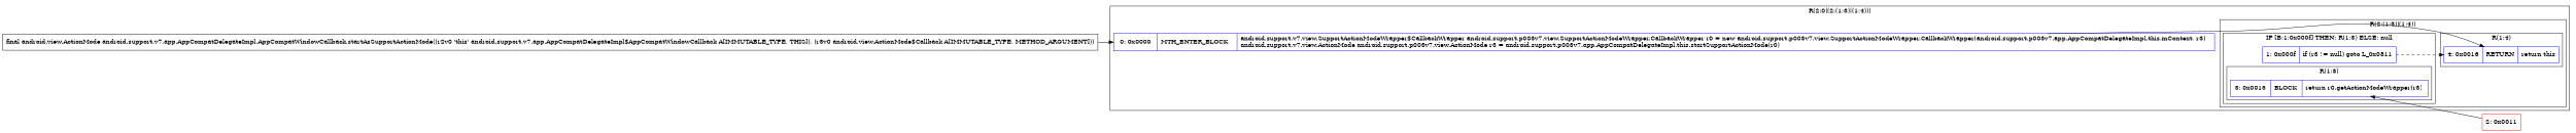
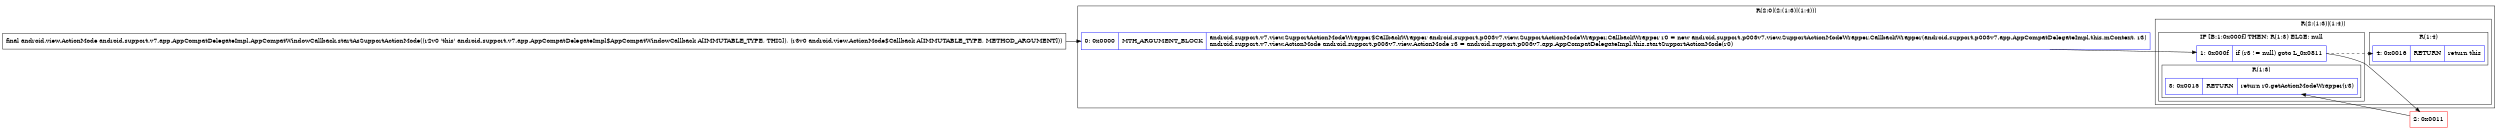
  digraph {
    rankdir=LR
    node [color=blue shape=record]
-   n1 [label="{3\:\ 0x0015|BLOCK\l|return r0.getActionModeWrapper(r3)\l}"]
+   n1 [label="{3\:\ 0x0015|RETURN\l|return r0.getActionModeWrapper(r3)\l}"]
    n2 [label="{1\:\ 0x000f|if (r3 != null) goto L_0x0811\l}"]
    n3 [label="{4\:\ 0x0016|RETURN\l|return this\l}"]
-   n4 [label="{0\:\ 0x0000|MTH_ENTER_BLOCK\l|android.support.v7.view.SupportActionModeWrapper$CallbackWrapper android.support.p003v7.view.SupportActionModeWrapper.CallbackWrapper r0 = new android.support.p003v7.view.SupportActionModeWrapper.CallbackWrapper(android.support.p003v7.app.AppCompatDelegateImpl.this.mContext, r3)\landroid.support.v7.view.ActionMode android.support.p003v7.view.ActionMode r3 = android.support.p003v7.app.AppCompatDelegateImpl.this.startSupportActionMode(r0)\l}"]
+   n4 [label="{0\:\ 0x0000|MTH_ARGUMENT_BLOCK\l|android.support.v7.view.SupportActionModeWrapper$CallbackWrapper android.support.p003v7.view.SupportActionModeWrapper.CallbackWrapper r0 = new android.support.p003v7.view.SupportActionModeWrapper.CallbackWrapper(android.support.p003v7.app.AppCompatDelegateImpl.this.mContext, r3)\landroid.support.v7.view.ActionMode android.support.p003v7.view.ActionMode r3 = android.support.p003v7.app.AppCompatDelegateImpl.this.startSupportActionMode(r0)\l}"]
    n5 [color=red label="{2\:\ 0x0011}"]
    n6 [label="{final android.view.ActionMode android.support.v7.app.AppCompatDelegateImpl.AppCompatWindowCallback.startAsSupportActionMode((r2v0 'this' android.support.v7.app.AppCompatDelegateImpl$AppCompatWindowCallback A[IMMUTABLE_TYPE, THIS]), (r3v0 android.view.ActionMode$Callback A[IMMUTABLE_TYPE, METHOD_ARGUMENT])) }" color=""]
    subgraph cluster_1 {
      label="R(2:0|(2:(1:3)|(1:4)))"
      n4
      subgraph cluster_2 {
        label="R(2:(1:3)|(1:4))"
        subgraph cluster_3 {
          label="IF [B:1:0x000f] THEN: R(1:3) ELSE: null"
          n2
          subgraph cluster_4 {
            label="R(1:3)"
            n1
          }
        }
        subgraph cluster_5 {
          label="R(1:4)"
          n3
        }
      }
    }
    n2 -> n3 [style=dashed]
-   n4 -> n3
+   n2 -> n5
+   n4 -> n2
    n5 -> n1
    n6 -> n4
  }
